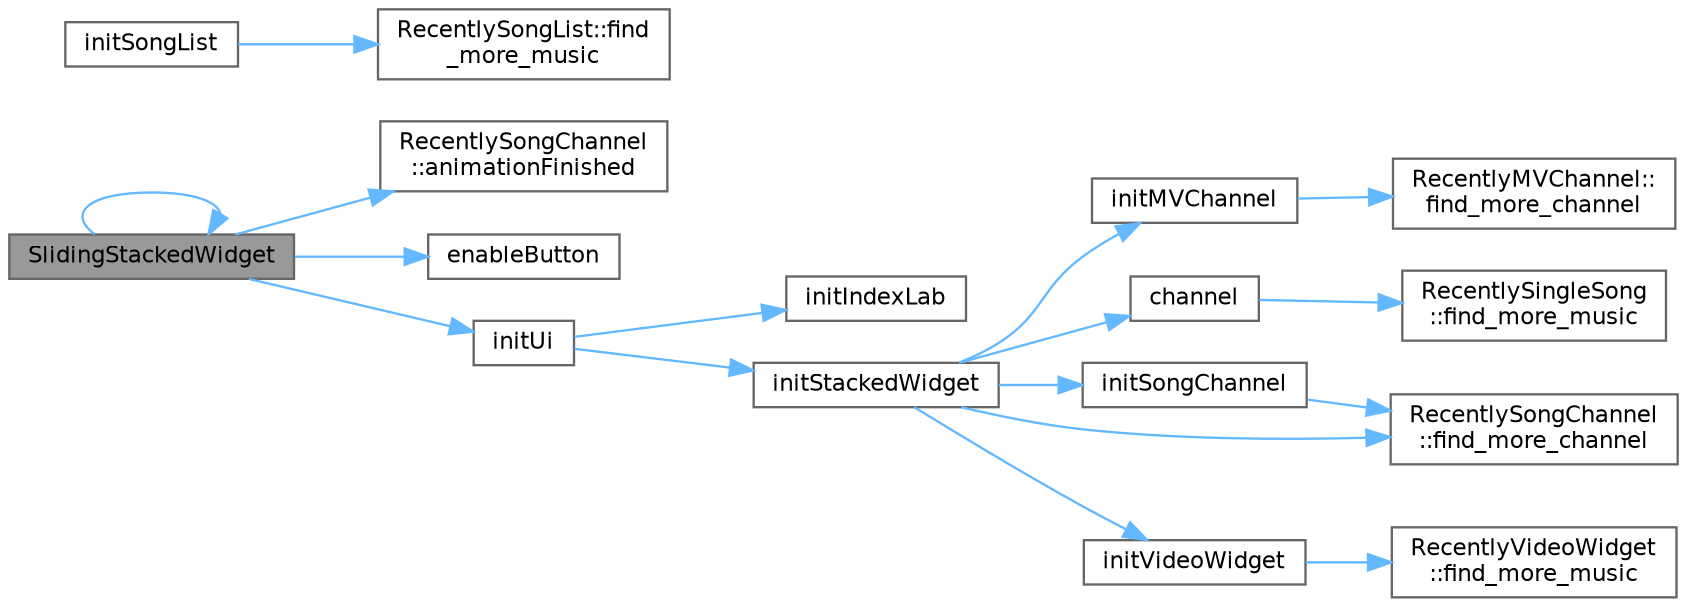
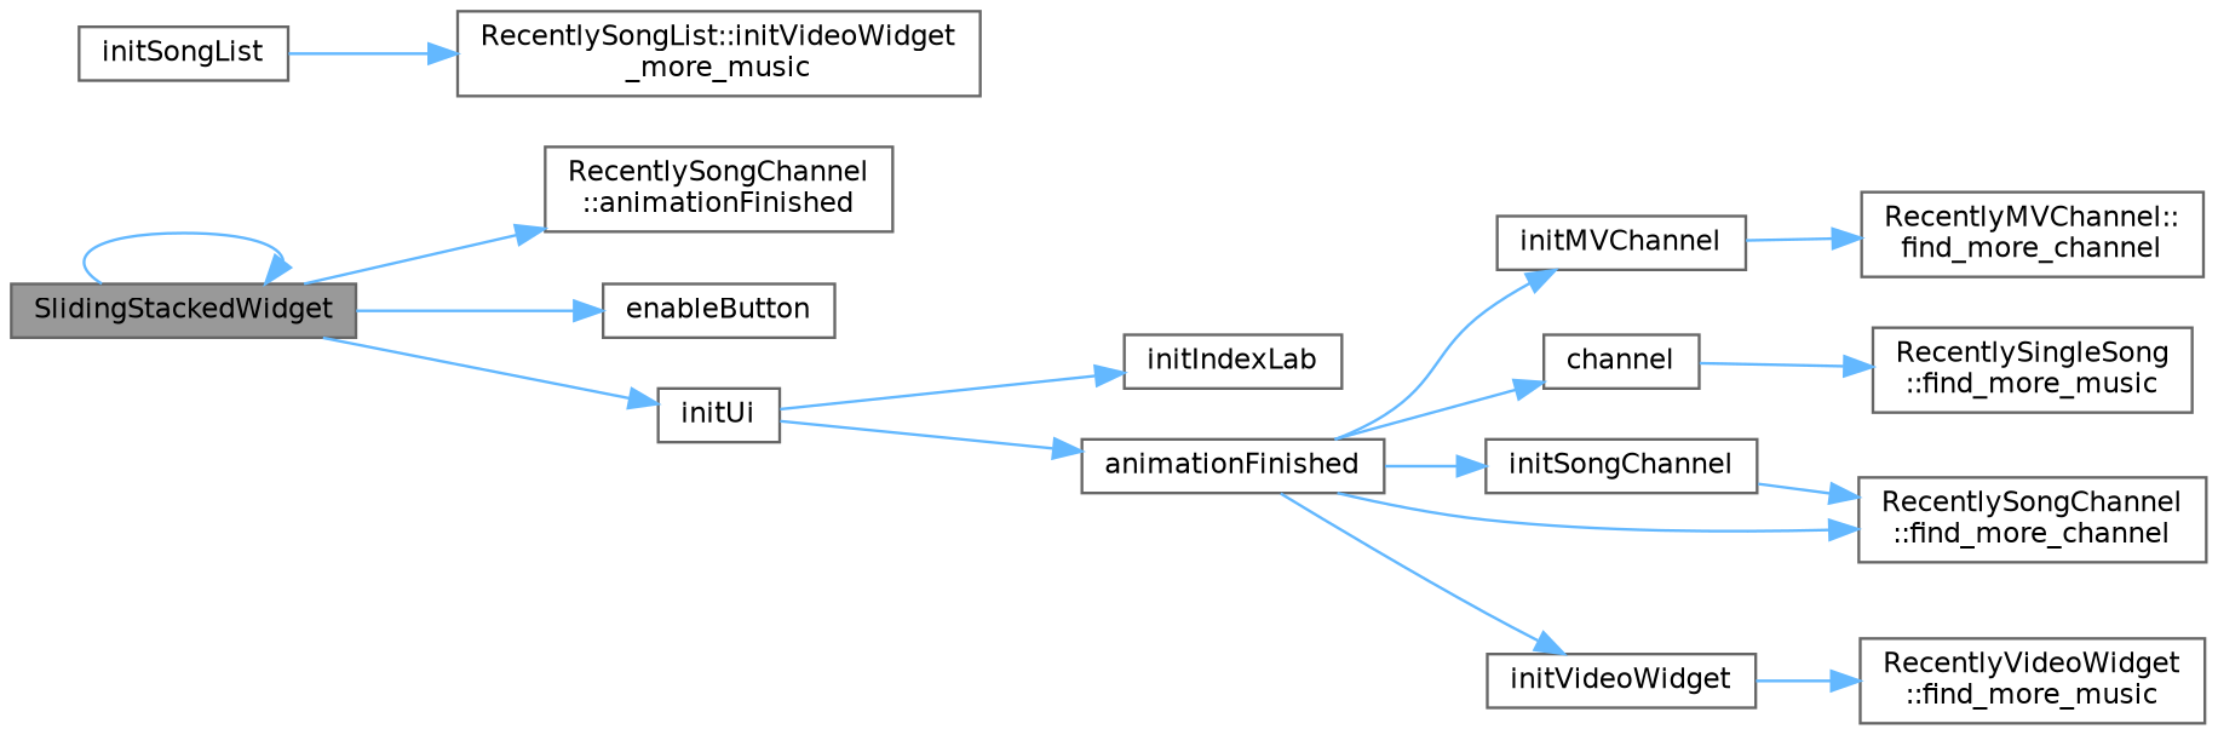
  digraph {
    rankdir=LR
    node [color=grey40 fillcolor=white fontname=Helvetica fontsize=10 shape=box style=filled]
    edge [color=steelblue1 fontname=Helvetica fontsize=10 labelfontname=Helvetica labelfontsize=10 style=solid]
    n1 [color=gray40 fillcolor=grey60 fontcolor=black height=0.2 label=SlidingStackedWidget width=0.4]
    n2 [height=0.2 label="RecentlySongChannel\l::animationFinished" width=0.4]
    n3 [height=0.2 label=enableButton width=0.4]
    n4 [height=0.2 label=initUi width=0.4]
    n5 [height=0.2 label=initIndexLab width=0.4]
-   n6 [height=0.2 label=initStackedWidget width=0.4]
+   n6 [height=0.2 label=animationFinished width=0.4]
    n7 [height=0.2 label=initMVChannel width=0.4]
    n8 [height=0.2 label=channel width=0.4]
    n9 [height=0.2 label=initSongChannel width=0.4]
    n10 [height=0.2 label=initVideoWidget width=0.4]
    n11 [height=0.2 label="RecentlySongChannel\l::find_more_channel" width=0.4]
    n12 [height=0.2 label="RecentlyMVChannel::\lfind_more_channel" width=0.4]
    n13 [height=0.2 label="RecentlySingleSong\l::find_more_music" width=0.4]
    n14 [height=0.2 label=initSongList width=0.4]
-   n15 [height=0.2 label="RecentlySongList::find\l_more_music" width=0.4]
+   n15 [height=0.2 label="RecentlySongList::initVideoWidget\l_more_music" width=0.4]
    n16 [height=0.2 label="RecentlyVideoWidget\l::find_more_music" width=0.4]
    n1 -> n1
    n1 -> n2
    n1 -> n3
    n1 -> n4
    n4 -> n5
    n4 -> n6
    n6 -> n7
    n6 -> n8
    n6 -> n9
    n6 -> n10
    n6 -> n11
    n7 -> n12
    n8 -> n13
    n9 -> n11
    n10 -> n16
    n14 -> n15
  }
